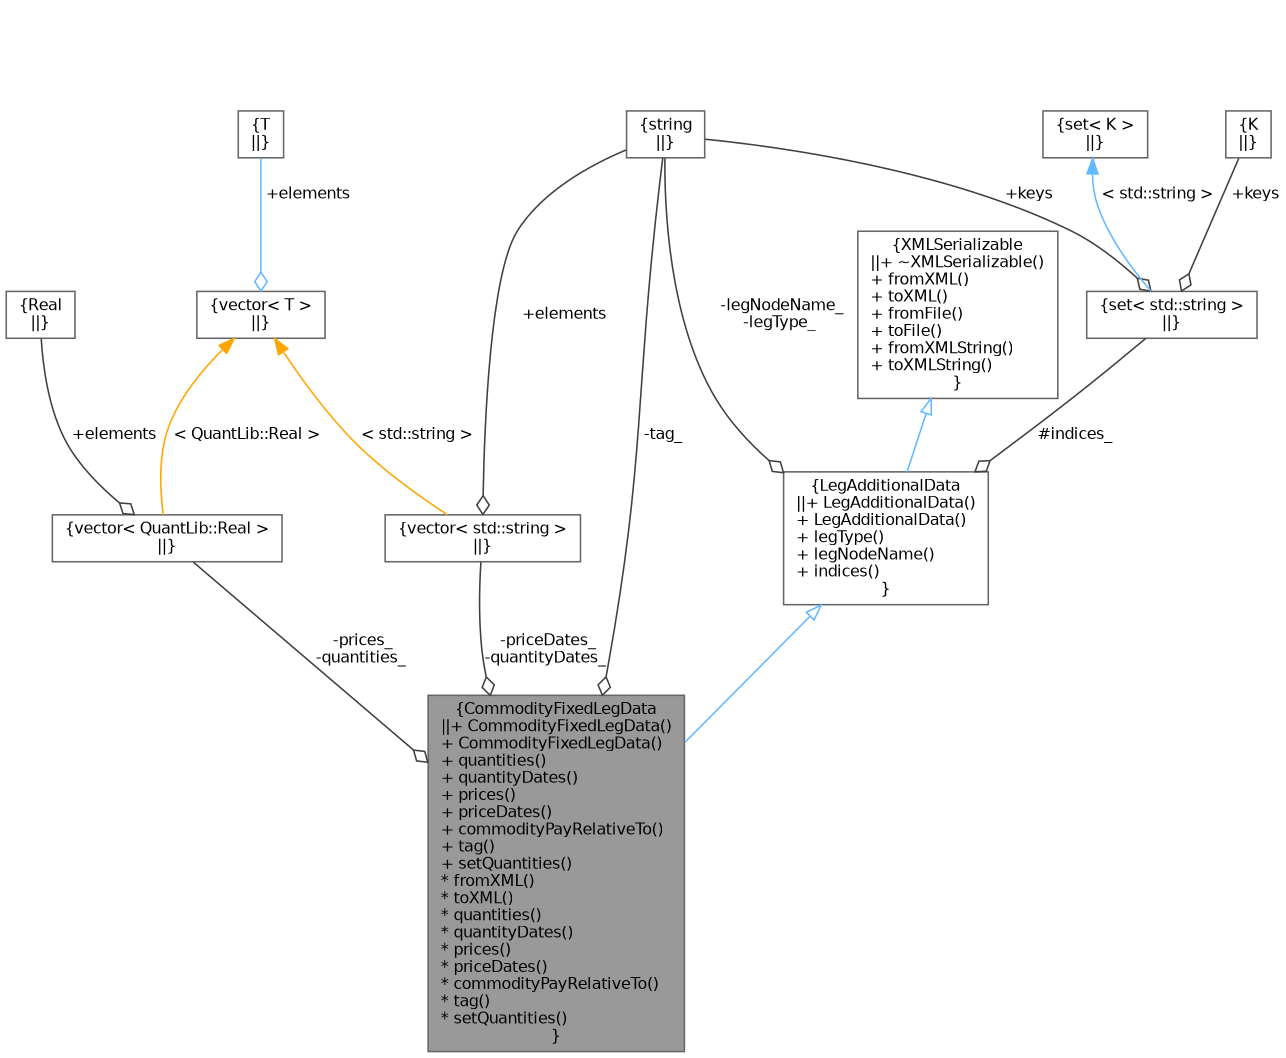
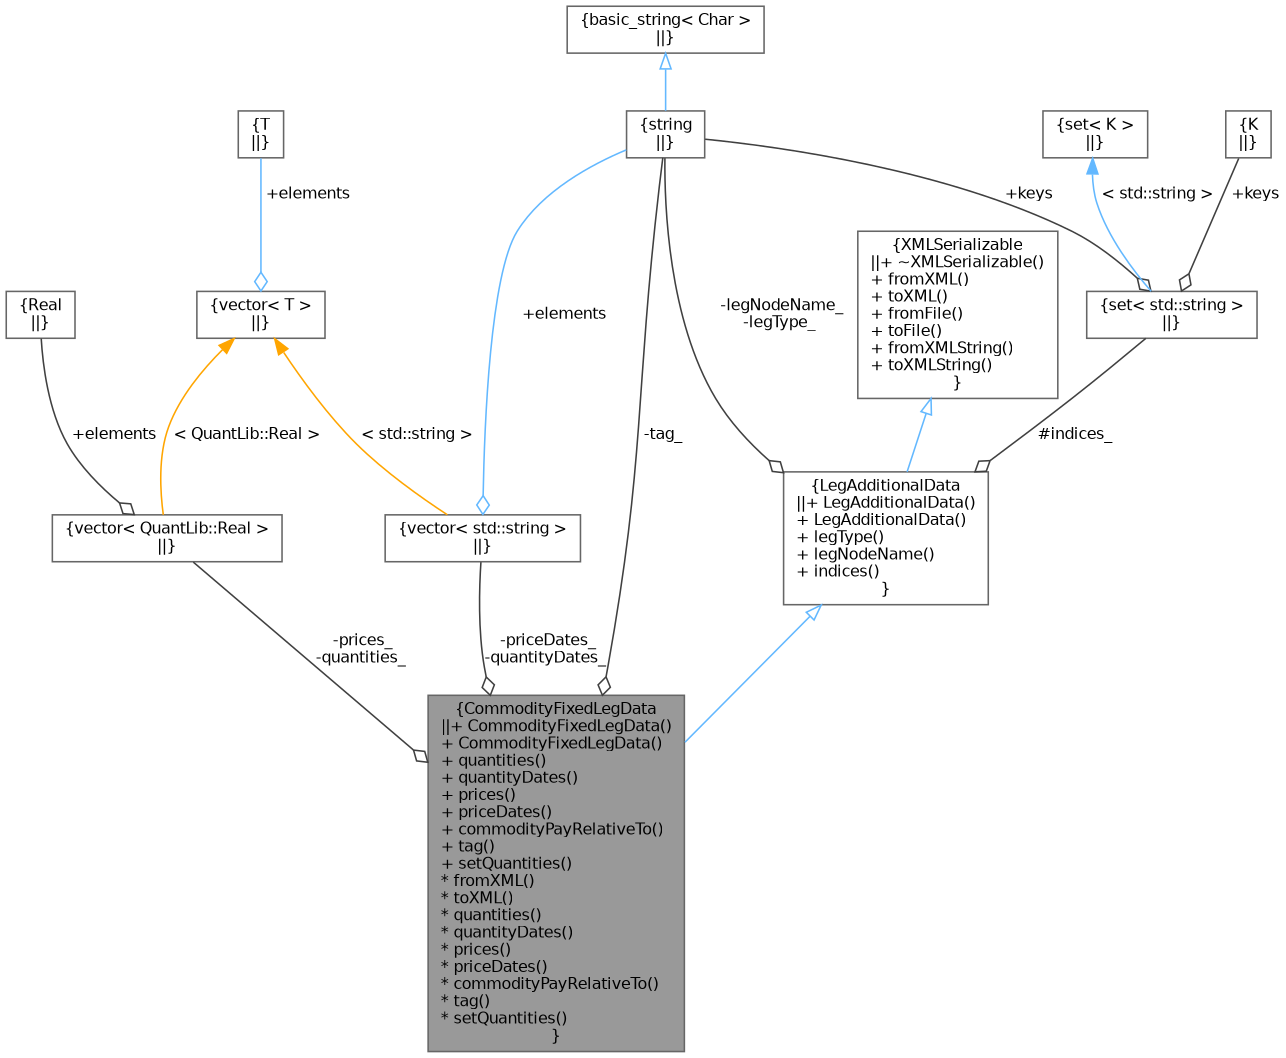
  digraph {
    node [color=gray40 fillcolor=white fontname=Helvetica fontsize=10 shape=box style=filled]
    edge [color=grey25 fontname=Helvetica fontsize=10 labelfontname=Helvetica labelfontsize=10 style=solid arrowhead=odiamond]
    n1 [fillcolor=grey60 fontcolor=black height=0.2 label="{CommodityFixedLegData\n||+ CommodityFixedLegData()\l+ CommodityFixedLegData()\l+ quantities()\l+ quantityDates()\l+ prices()\l+ priceDates()\l+ commodityPayRelativeTo()\l+ tag()\l+ setQuantities()\l* fromXML()\l* toXML()\l* quantities()\l* quantityDates()\l* prices()\l* priceDates()\l* commodityPayRelativeTo()\l* tag()\l* setQuantities()\l}" width=0.4]
    n2 [height=0.2 label="{LegAdditionalData\n||+ LegAdditionalData()\l+ LegAdditionalData()\l+ legType()\l+ legNodeName()\l+ indices()\l}" width=0.4]
    n3 [height=0.2 label="{XMLSerializable\n||+ ~XMLSerializable()\l+ fromXML()\l+ toXML()\l+ fromFile()\l+ toFile()\l+ fromXMLString()\l+ toXMLString()\l}" width=0.4]
    n4 [height=0.2 label="{set\< std::string \>\n||}" width=0.4]
    n5 [height=0.2 label="{string\n||}" width=0.4]
    n6 [height=0.2 label="{vector\< std::string \>\n||}" width=0.4]
+   n7 [height=0.2 label="{basic_string\< Char \>\n||}" width=0.4]
    n8 [height=0.2 label="{set\< K \>\n||}" width=0.4]
    n9 [height=0.2 label="{K\n||}" width=0.4]
    n10 [height=0.2 label="{vector\< QuantLib::Real \>\n||}" width=0.4]
    n11 [height=0.2 label="{Real\n||}" width=0.4]
    n12 [height=0.2 label="{vector\< T \>\n||}" width=0.4]
    n13 [height=0.2 label="{T\n||}" width=0.4]
    n2 -> n1 [arrowtail=onormal color=steelblue1 dir=back arrowhead=""]
    n3 -> n2 [arrowtail=onormal color=steelblue1 dir=back arrowhead=""]
    n4 -> n2 [label=" #indices_"]
    n5 -> n1 [label=" -tag_"]
    n5 -> n2 [label=" -legNodeName_\n-legType_"]
    n5 -> n4 [label=" +keys"]
-   n5 -> n6 [label=" +elements"]
+   n5 -> n6 [color=steelblue1 label=" +elements"]
    n6 -> n1 [label=" -priceDates_\n-quantityDates_"]
+   n7 -> n5 [arrowtail=onormal color=steelblue1 dir=back arrowhead=""]
    n8 -> n4 [color=steelblue1 dir=back label=" \< std::string \>" arrowhead=""]
    n9 -> n4 [label=" +keys"]
    n10 -> n1 [label=" -prices_\n-quantities_"]
    n11 -> n10 [label=" +elements"]
    n12 -> n6 [color=orange dir=back label=" \< std::string \>" arrowhead=""]
    n12 -> n10 [color=orange dir=back label=" \< QuantLib::Real \>" arrowhead=""]
    n13 -> n12 [color=steelblue1 label=" +elements"]
  }
